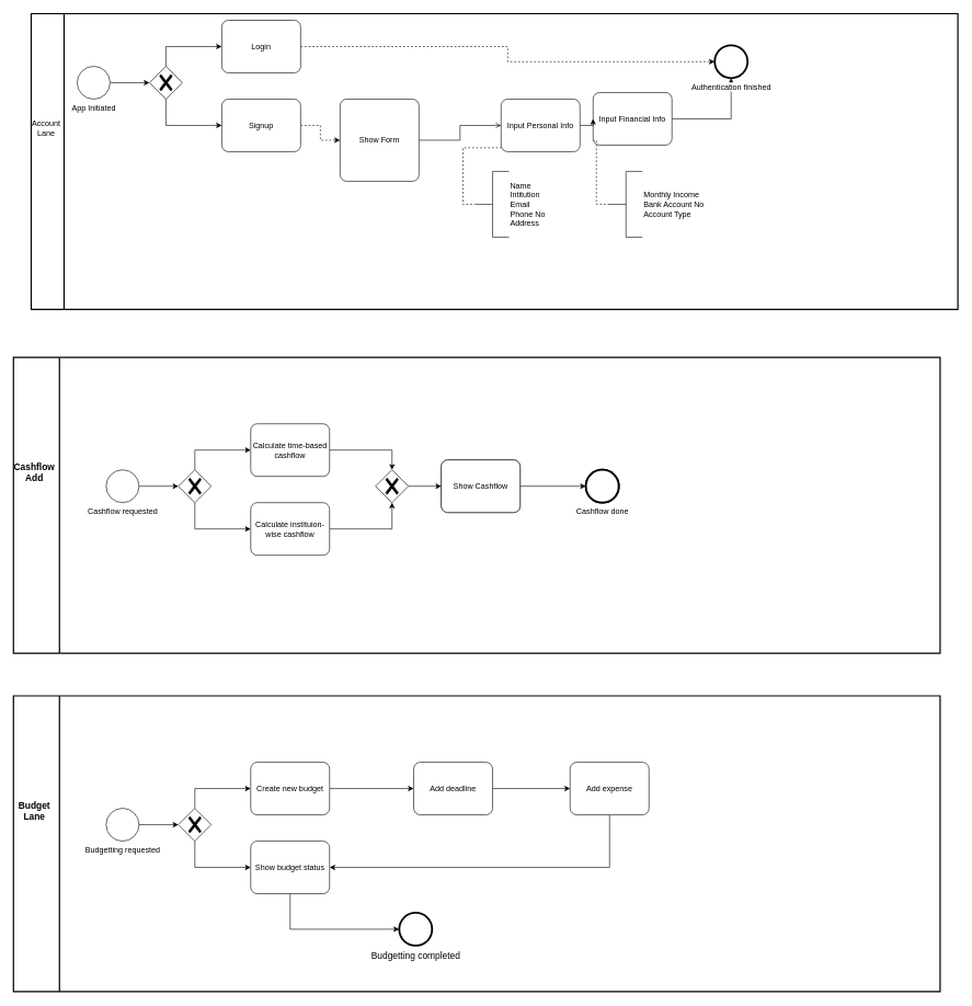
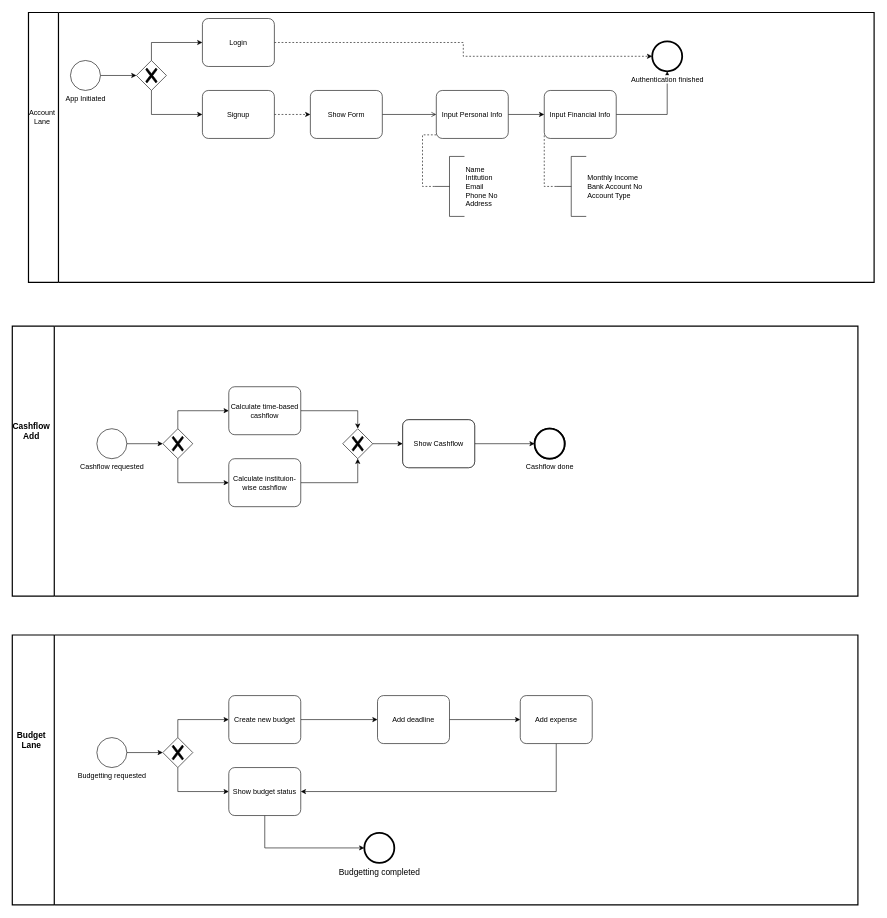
  <mxCell id="0" />
  <mxCell id="1" parent="0" />
  <mxCell id="2" value="" style="swimlane;html=1;startSize=50;fontStyle=0;collapsible=0;horizontal=0;swimlaneLine=1;swimlaneFillColor=#ffffff;strokeWidth=2;" parent="1" vertex="1"><mxGeometry x="47" y="20" width="1410" height="450" as="geometry" /></mxCell>
  <mxCell id="3" style="edgeStyle=orthogonalEdgeStyle;rounded=0;orthogonalLoop=1;jettySize=auto;html=1;exitX=1;exitY=0.5;exitDx=0;exitDy=0;exitPerimeter=0;" parent="2" source="4" target="7" edge="1"><mxGeometry relative="1" as="geometry" /></mxCell>
  <mxCell id="4" value="App Initiated" style="points=[[0.145,0.145,0],[0.5,0,0],[0.855,0.145,0],[1,0.5,0],[0.855,0.855,0],[0.5,1,0],[0.145,0.855,0],[0,0.5,0]];shape=mxgraph.bpmn.event;html=1;verticalLabelPosition=bottom;labelBackgroundColor=#ffffff;verticalAlign=top;align=center;perimeter=ellipsePerimeter;outlineConnect=0;aspect=fixed;outline=standard;symbol=general;" parent="2" vertex="1"><mxGeometry x="70" y="80" width="50" height="50" as="geometry" /></mxCell>
  <mxCell id="5" style="edgeStyle=orthogonalEdgeStyle;rounded=0;orthogonalLoop=1;jettySize=auto;html=1;exitX=0.5;exitY=0;exitDx=0;exitDy=0;exitPerimeter=0;entryX=0;entryY=0.5;entryDx=0;entryDy=0;entryPerimeter=0;" parent="2" source="7" target="9" edge="1"><mxGeometry relative="1" as="geometry" /></mxCell>
  <mxCell id="6" style="edgeStyle=orthogonalEdgeStyle;rounded=0;orthogonalLoop=1;jettySize=auto;html=1;exitX=0.5;exitY=1;exitDx=0;exitDy=0;exitPerimeter=0;" parent="2" source="7" target="11" edge="1"><mxGeometry relative="1" as="geometry" /></mxCell>
  <mxCell id="7" value="" style="points=[[0.25,0.25,0],[0.5,0,0],[0.75,0.25,0],[1,0.5,0],[0.75,0.75,0],[0.5,1,0],[0.25,0.75,0],[0,0.5,0]];shape=mxgraph.bpmn.gateway2;html=1;verticalLabelPosition=bottom;labelBackgroundColor=#ffffff;verticalAlign=top;align=center;perimeter=rhombusPerimeter;outlineConnect=0;outline=none;symbol=none;gwType=exclusive;" parent="2" vertex="1"><mxGeometry x="180" y="80" width="50" height="50" as="geometry" /></mxCell>
  <mxCell id="8" style="edgeStyle=orthogonalEdgeStyle;rounded=0;orthogonalLoop=1;jettySize=auto;html=1;exitX=1;exitY=0.5;exitDx=0;exitDy=0;exitPerimeter=0;entryX=0;entryY=0.5;entryDx=0;entryDy=0;entryPerimeter=0;dashed=1;" edge="1" parent="2" source="9" target="23"><mxGeometry relative="1" as="geometry" /></mxCell>
  <mxCell id="9" value="Login" style="points=[[0.25,0,0],[0.5,0,0],[0.75,0,0],[1,0.25,0],[1,0.5,0],[1,0.75,0],[0.75,1,0],[0.5,1,0],[0.25,1,0],[0,0.75,0],[0,0.5,0],[0,0.25,0]];shape=mxgraph.bpmn.task;whiteSpace=wrap;rectStyle=rounded;size=10;taskMarker=abstract;" parent="2" vertex="1"><mxGeometry x="290" y="10" width="120" height="80" as="geometry" /></mxCell>
  <mxCell id="10" style="edgeStyle=orthogonalEdgeStyle;rounded=0;orthogonalLoop=1;jettySize=auto;html=1;exitX=1;exitY=0.5;exitDx=0;exitDy=0;exitPerimeter=0;entryX=0;entryY=0.5;entryDx=0;entryDy=0;entryPerimeter=0;dashed=1;" parent="2" source="11" target="13" edge="1"><mxGeometry relative="1" as="geometry" /></mxCell>
  <mxCell id="11" value="Signup" style="points=[[0.25,0,0],[0.5,0,0],[0.75,0,0],[1,0.25,0],[1,0.5,0],[1,0.75,0],[0.75,1,0],[0.5,1,0],[0.25,1,0],[0,0.75,0],[0,0.5,0],[0,0.25,0]];shape=mxgraph.bpmn.task;whiteSpace=wrap;rectStyle=rounded;size=10;taskMarker=abstract;" parent="2" vertex="1"><mxGeometry x="290" y="130" width="120" height="80" as="geometry" /></mxCell>
  <mxCell id="12" style="edgeStyle=orthogonalEdgeStyle;rounded=0;orthogonalLoop=1;jettySize=auto;html=1;exitX=1;exitY=0.5;exitDx=0;exitDy=0;exitPerimeter=0;entryX=0;entryY=0.5;entryDx=0;entryDy=0;entryPerimeter=0;endArrow=open;" parent="2" source="13" target="17" edge="1"><mxGeometry relative="1" as="geometry" /></mxCell>
- <mxCell id="13" value="Show Form" style="points=[[0.25,0,0],[0.5,0,0],[0.75,0,0],[1,0.25,0],[1,0.5,0],[1,0.75,0],[0.75,1,0],[0.5,1,0],[0.25,1,0],[0,0.75,0],[0,0.5,0],[0,0.25,0]];shape=mxgraph.bpmn.task;whiteSpace=wrap;rectStyle=rounded;size=10;taskMarker=abstract;" parent="2" vertex="1"><mxGeometry x="470" y="130" width="120" height="125" as="geometry" /></mxCell>
+ <mxCell id="13" value="Show Form" style="points=[[0.25,0,0],[0.5,0,0],[0.75,0,0],[1,0.25,0],[1,0.5,0],[1,0.75,0],[0.75,1,0],[0.5,1,0],[0.25,1,0],[0,0.75,0],[0,0.5,0],[0,0.25,0]];shape=mxgraph.bpmn.task;whiteSpace=wrap;rectStyle=rounded;size=10;taskMarker=abstract;" parent="2" vertex="1"><mxGeometry x="470" y="130" width="120" height="80" as="geometry" /></mxCell>
  <mxCell id="14" style="edgeStyle=orthogonalEdgeStyle;rounded=0;orthogonalLoop=1;jettySize=auto;html=1;exitX=1;exitY=0.5;exitDx=0;exitDy=0;exitPerimeter=0;entryX=0.5;entryY=1;entryDx=0;entryDy=0;entryPerimeter=0;" edge="1" parent="2" source="15" target="23"><mxGeometry relative="1" as="geometry" /></mxCell>
- <mxCell id="15" value="Input Financial Info" style="points=[[0.25,0,0],[0.5,0,0],[0.75,0,0],[1,0.25,0],[1,0.5,0],[1,0.75,0],[0.75,1,0],[0.5,1,0],[0.25,1,0],[0,0.75,0],[0,0.5,0],[0,0.25,0]];shape=mxgraph.bpmn.task;whiteSpace=wrap;rectStyle=rounded;size=10;taskMarker=abstract;" parent="2" vertex="1"><mxGeometry x="855" y="120" width="120" height="80" as="geometry" /></mxCell>
+ <mxCell id="15" value="Input Financial Info" style="points=[[0.25,0,0],[0.5,0,0],[0.75,0,0],[1,0.25,0],[1,0.5,0],[1,0.75,0],[0.75,1,0],[0.5,1,0],[0.25,1,0],[0,0.75,0],[0,0.5,0],[0,0.25,0]];shape=mxgraph.bpmn.task;whiteSpace=wrap;rectStyle=rounded;size=10;taskMarker=abstract;" parent="2" vertex="1"><mxGeometry x="860" y="130" width="120" height="80" as="geometry" /></mxCell>
  <mxCell id="16" style="edgeStyle=orthogonalEdgeStyle;rounded=0;orthogonalLoop=1;jettySize=auto;html=1;exitX=1;exitY=0.5;exitDx=0;exitDy=0;exitPerimeter=0;entryX=0;entryY=0.5;entryDx=0;entryDy=0;entryPerimeter=0;" parent="2" source="17" target="15" edge="1"><mxGeometry relative="1" as="geometry" /></mxCell>
- <mxCell id="17" value="Input Personal Info" style="points=[[0.25,0,0],[0.5,0,0],[0.75,0,0],[1,0.25,0],[1,0.5,0],[1,0.75,0],[0.75,1,0],[0.5,1,0],[0.25,1,0],[0,0.75,0],[0,0.5,0],[0,0.25,0]];shape=mxgraph.bpmn.task;whiteSpace=wrap;rectStyle=rounded;size=10;taskMarker=abstract;" parent="2" vertex="1"><mxGeometry x="715" y="130" width="120" height="80" as="geometry" /></mxCell>
+ <mxCell id="17" value="Input Personal Info" style="points=[[0.25,0,0],[0.5,0,0],[0.75,0,0],[1,0.25,0],[1,0.5,0],[1,0.75,0],[0.75,1,0],[0.5,1,0],[0.25,1,0],[0,0.75,0],[0,0.5,0],[0,0.25,0]];shape=mxgraph.bpmn.task;whiteSpace=wrap;rectStyle=rounded;size=10;taskMarker=abstract;" parent="2" vertex="1"><mxGeometry x="680" y="130" width="120" height="80" as="geometry" /></mxCell>
  <mxCell id="18" style="edgeStyle=orthogonalEdgeStyle;rounded=0;orthogonalLoop=1;jettySize=auto;html=1;exitX=0;exitY=0.5;exitDx=0;exitDy=0;exitPerimeter=0;entryX=0;entryY=0.925;entryDx=0;entryDy=0;entryPerimeter=0;dashed=1;endArrow=none;endFill=0;" parent="2" source="19" target="17" edge="1"><mxGeometry relative="1" as="geometry" /></mxCell>
  <mxCell id="19" value="Name&lt;br&gt;Intitution&lt;br&gt;Email&lt;br&gt;Phone No&lt;br&gt;Address" style="html=1;shape=mxgraph.flowchart.annotation_2;align=left;labelPosition=right;" parent="2" vertex="1"><mxGeometry x="677" y="240" width="50" height="100" as="geometry" /></mxCell>
  <mxCell id="20" style="edgeStyle=orthogonalEdgeStyle;rounded=0;orthogonalLoop=1;jettySize=auto;html=1;exitX=0;exitY=0.5;exitDx=0;exitDy=0;exitPerimeter=0;entryX=0;entryY=0.913;entryDx=0;entryDy=0;entryPerimeter=0;dashed=1;endArrow=none;endFill=0;" parent="2" source="21" target="15" edge="1"><mxGeometry relative="1" as="geometry" /></mxCell>
  <mxCell id="21" value="Monthly Income&lt;br&gt;Bank Account No&lt;br&gt;Account Type" style="html=1;shape=mxgraph.flowchart.annotation_2;align=left;labelPosition=right;" parent="2" vertex="1"><mxGeometry x="880" y="240" width="50" height="100" as="geometry" /></mxCell>
  <mxCell id="22" value="Account Lane" style="text;html=1;strokeColor=none;fillColor=none;align=center;verticalAlign=middle;whiteSpace=wrap;rounded=0;" parent="2" vertex="1"><mxGeometry x="-7" y="160" width="60" height="30" as="geometry" /></mxCell>
  <mxCell id="23" value="Authentication finished" style="points=[[0.145,0.145,0],[0.5,0,0],[0.855,0.145,0],[1,0.5,0],[0.855,0.855,0],[0.5,1,0],[0.145,0.855,0],[0,0.5,0]];shape=mxgraph.bpmn.event;html=1;verticalLabelPosition=bottom;labelBackgroundColor=#ffffff;verticalAlign=top;align=center;perimeter=ellipsePerimeter;outlineConnect=0;aspect=fixed;outline=end;symbol=terminate2;" vertex="1" parent="2"><mxGeometry x="1040" y="48" width="50" height="50" as="geometry" /></mxCell>
  <mxCell id="24" value="" style="swimlane;html=1;startSize=70;fontStyle=0;collapsible=0;horizontal=0;swimlaneLine=1;swimlaneFillColor=#ffffff;strokeWidth=2;" parent="1" vertex="1"><mxGeometry x="20" y="543" width="1410" height="450" as="geometry" /></mxCell>
  <mxCell id="25" style="edgeStyle=orthogonalEdgeStyle;rounded=0;orthogonalLoop=1;jettySize=auto;html=1;exitX=1;exitY=0.5;exitDx=0;exitDy=0;exitPerimeter=0;" parent="24" source="26" target="29" edge="1"><mxGeometry relative="1" as="geometry" /></mxCell>
  <mxCell id="26" value="Cashflow requested" style="points=[[0.145,0.145,0],[0.5,0,0],[0.855,0.145,0],[1,0.5,0],[0.855,0.855,0],[0.5,1,0],[0.145,0.855,0],[0,0.5,0]];shape=mxgraph.bpmn.event;html=1;verticalLabelPosition=bottom;labelBackgroundColor=#ffffff;verticalAlign=top;align=center;perimeter=ellipsePerimeter;outlineConnect=0;aspect=fixed;outline=standard;symbol=general;" parent="24" vertex="1"><mxGeometry x="141" y="171" width="50" height="50" as="geometry" /></mxCell>
  <mxCell id="27" style="edgeStyle=orthogonalEdgeStyle;rounded=0;orthogonalLoop=1;jettySize=auto;html=1;exitX=0.5;exitY=0;exitDx=0;exitDy=0;exitPerimeter=0;entryX=0;entryY=0.5;entryDx=0;entryDy=0;entryPerimeter=0;" parent="24" source="29" target="31" edge="1"><mxGeometry relative="1" as="geometry" /></mxCell>
  <mxCell id="28" style="edgeStyle=orthogonalEdgeStyle;rounded=0;orthogonalLoop=1;jettySize=auto;html=1;exitX=0.5;exitY=1;exitDx=0;exitDy=0;exitPerimeter=0;" parent="24" source="29" target="33" edge="1"><mxGeometry relative="1" as="geometry" /></mxCell>
  <mxCell id="29" value="" style="points=[[0.25,0.25,0],[0.5,0,0],[0.75,0.25,0],[1,0.5,0],[0.75,0.75,0],[0.5,1,0],[0.25,0.75,0],[0,0.5,0]];shape=mxgraph.bpmn.gateway2;html=1;verticalLabelPosition=bottom;labelBackgroundColor=#ffffff;verticalAlign=top;align=center;perimeter=rhombusPerimeter;outlineConnect=0;outline=none;symbol=none;gwType=exclusive;" parent="24" vertex="1"><mxGeometry x="251" y="171" width="50" height="50" as="geometry" /></mxCell>
  <mxCell id="30" style="edgeStyle=orthogonalEdgeStyle;rounded=0;orthogonalLoop=1;jettySize=auto;html=1;exitX=1;exitY=0.5;exitDx=0;exitDy=0;exitPerimeter=0;entryX=0.5;entryY=0;entryDx=0;entryDy=0;entryPerimeter=0;" parent="24" source="31" target="36" edge="1"><mxGeometry relative="1" as="geometry" /></mxCell>
  <mxCell id="31" value="Calculate time-based cashflow" style="points=[[0.25,0,0],[0.5,0,0],[0.75,0,0],[1,0.25,0],[1,0.5,0],[1,0.75,0],[0.75,1,0],[0.5,1,0],[0.25,1,0],[0,0.75,0],[0,0.5,0],[0,0.25,0]];shape=mxgraph.bpmn.task;whiteSpace=wrap;rectStyle=rounded;size=10;taskMarker=abstract;" parent="24" vertex="1"><mxGeometry x="361" y="101" width="120" height="80" as="geometry" /></mxCell>
  <mxCell id="32" style="edgeStyle=orthogonalEdgeStyle;rounded=0;orthogonalLoop=1;jettySize=auto;html=1;exitX=1;exitY=0.5;exitDx=0;exitDy=0;exitPerimeter=0;entryX=0.5;entryY=1;entryDx=0;entryDy=0;entryPerimeter=0;" parent="24" source="33" target="36" edge="1"><mxGeometry relative="1" as="geometry" /></mxCell>
  <mxCell id="33" value="Calculate instituion-wise cashflow" style="points=[[0.25,0,0],[0.5,0,0],[0.75,0,0],[1,0.25,0],[1,0.5,0],[1,0.75,0],[0.75,1,0],[0.5,1,0],[0.25,1,0],[0,0.75,0],[0,0.5,0],[0,0.25,0]];shape=mxgraph.bpmn.task;whiteSpace=wrap;rectStyle=rounded;size=10;taskMarker=abstract;" parent="24" vertex="1"><mxGeometry x="361" y="221" width="120" height="80" as="geometry" /></mxCell>
  <mxCell id="34" value="Cashflow Add" style="text;html=1;strokeColor=none;fillColor=none;align=center;verticalAlign=middle;whiteSpace=wrap;rounded=0;fontStyle=1;fontSize=14;" parent="24" vertex="1"><mxGeometry x="2" y="160" width="60" height="30" as="geometry" /></mxCell>
  <mxCell id="35" style="edgeStyle=orthogonalEdgeStyle;rounded=0;orthogonalLoop=1;jettySize=auto;html=1;exitX=1;exitY=0.5;exitDx=0;exitDy=0;exitPerimeter=0;entryX=0;entryY=0.5;entryDx=0;entryDy=0;entryPerimeter=0;" parent="24" source="36" target="38" edge="1"><mxGeometry relative="1" as="geometry" /></mxCell>
  <mxCell id="36" value="" style="points=[[0.25,0.25,0],[0.5,0,0],[0.75,0.25,0],[1,0.5,0],[0.75,0.75,0],[0.5,1,0],[0.25,0.75,0],[0,0.5,0]];shape=mxgraph.bpmn.gateway2;html=1;verticalLabelPosition=bottom;labelBackgroundColor=#ffffff;verticalAlign=top;align=center;perimeter=rhombusPerimeter;outlineConnect=0;outline=none;symbol=none;gwType=exclusive;" parent="24" vertex="1"><mxGeometry x="551" y="171" width="50" height="50" as="geometry" /></mxCell>
  <mxCell id="37" style="edgeStyle=orthogonalEdgeStyle;rounded=0;orthogonalLoop=1;jettySize=auto;html=1;exitX=1;exitY=0.5;exitDx=0;exitDy=0;exitPerimeter=0;entryX=0;entryY=0.5;entryDx=0;entryDy=0;entryPerimeter=0;" parent="24" source="38" target="39" edge="1"><mxGeometry relative="1" as="geometry" /></mxCell>
  <mxCell id="38" value="Show Cashflow" style="points=[[0.25,0,0],[0.5,0,0],[0.75,0,0],[1,0.25,0],[1,0.5,0],[1,0.75,0],[0.75,1,0],[0.5,1,0],[0.25,1,0],[0,0.75,0],[0,0.5,0],[0,0.25,0]];shape=mxgraph.bpmn.task;whiteSpace=wrap;rectStyle=rounded;size=10;taskMarker=abstract;" parent="24" vertex="1"><mxGeometry x="651" y="156" width="120" height="80" as="geometry" /></mxCell>
  <mxCell id="39" value="" style="points=[[0.145,0.145,0],[0.5,0,0],[0.855,0.145,0],[1,0.5,0],[0.855,0.855,0],[0.5,1,0],[0.145,0.855,0],[0,0.5,0]];shape=mxgraph.bpmn.event;html=1;verticalLabelPosition=bottom;labelBackgroundColor=#ffffff;verticalAlign=top;align=center;perimeter=ellipsePerimeter;outlineConnect=0;aspect=fixed;outline=end;symbol=terminate2;" parent="24" vertex="1"><mxGeometry x="871" y="171" width="50" height="50" as="geometry" /></mxCell>
  <mxCell id="40" value="Show Cashflow" style="points=[[0.25,0,0],[0.5,0,0],[0.75,0,0],[1,0.25,0],[1,0.5,0],[1,0.75,0],[0.75,1,0],[0.5,1,0],[0.25,1,0],[0,0.75,0],[0,0.5,0],[0,0.25,0]];shape=mxgraph.bpmn.task;whiteSpace=wrap;rectStyle=rounded;size=10;taskMarker=abstract;" parent="24" vertex="1"><mxGeometry x="651" y="156" width="120" height="80" as="geometry" /></mxCell>
  <mxCell id="41" value="Cashflow done" style="points=[[0.145,0.145,0],[0.5,0,0],[0.855,0.145,0],[1,0.5,0],[0.855,0.855,0],[0.5,1,0],[0.145,0.855,0],[0,0.5,0]];shape=mxgraph.bpmn.event;html=1;verticalLabelPosition=bottom;labelBackgroundColor=#ffffff;verticalAlign=top;align=center;perimeter=ellipsePerimeter;outlineConnect=0;aspect=fixed;outline=end;symbol=terminate2;" parent="24" vertex="1"><mxGeometry x="871" y="171" width="50" height="50" as="geometry" /></mxCell>
  <mxCell id="42" value="" style="swimlane;html=1;startSize=70;fontStyle=0;collapsible=0;horizontal=0;swimlaneLine=1;swimlaneFillColor=#ffffff;strokeWidth=2;" parent="1" vertex="1"><mxGeometry x="20" y="1058" width="1410" height="450" as="geometry" /></mxCell>
  <mxCell id="43" style="edgeStyle=orthogonalEdgeStyle;rounded=0;orthogonalLoop=1;jettySize=auto;html=1;exitX=1;exitY=0.5;exitDx=0;exitDy=0;exitPerimeter=0;" parent="42" source="44" target="47" edge="1"><mxGeometry relative="1" as="geometry" /></mxCell>
  <mxCell id="44" value="Budgetting requested" style="points=[[0.145,0.145,0],[0.5,0,0],[0.855,0.145,0],[1,0.5,0],[0.855,0.855,0],[0.5,1,0],[0.145,0.855,0],[0,0.5,0]];shape=mxgraph.bpmn.event;html=1;verticalLabelPosition=bottom;labelBackgroundColor=#ffffff;verticalAlign=top;align=center;perimeter=ellipsePerimeter;outlineConnect=0;aspect=fixed;outline=standard;symbol=general;" parent="42" vertex="1"><mxGeometry x="141" y="171" width="50" height="50" as="geometry" /></mxCell>
  <mxCell id="45" style="edgeStyle=orthogonalEdgeStyle;rounded=0;orthogonalLoop=1;jettySize=auto;html=1;exitX=0.5;exitY=0;exitDx=0;exitDy=0;exitPerimeter=0;entryX=0;entryY=0.5;entryDx=0;entryDy=0;entryPerimeter=0;" parent="42" source="47" target="49" edge="1"><mxGeometry relative="1" as="geometry" /></mxCell>
  <mxCell id="46" style="edgeStyle=orthogonalEdgeStyle;rounded=0;orthogonalLoop=1;jettySize=auto;html=1;exitX=0.5;exitY=1;exitDx=0;exitDy=0;exitPerimeter=0;" parent="42" source="47" target="51" edge="1"><mxGeometry relative="1" as="geometry" /></mxCell>
  <mxCell id="47" value="" style="points=[[0.25,0.25,0],[0.5,0,0],[0.75,0.25,0],[1,0.5,0],[0.75,0.75,0],[0.5,1,0],[0.25,0.75,0],[0,0.5,0]];shape=mxgraph.bpmn.gateway2;html=1;verticalLabelPosition=bottom;labelBackgroundColor=#ffffff;verticalAlign=top;align=center;perimeter=rhombusPerimeter;outlineConnect=0;outline=none;symbol=none;gwType=exclusive;" parent="42" vertex="1"><mxGeometry x="251" y="171" width="50" height="50" as="geometry" /></mxCell>
  <mxCell id="48" style="edgeStyle=orthogonalEdgeStyle;rounded=0;orthogonalLoop=1;jettySize=auto;html=1;exitX=1;exitY=0.5;exitDx=0;exitDy=0;exitPerimeter=0;entryX=0;entryY=0.5;entryDx=0;entryDy=0;entryPerimeter=0;fontSize=14;" parent="42" source="49" target="54" edge="1"><mxGeometry relative="1" as="geometry" /></mxCell>
  <mxCell id="49" value="Create new budget" style="points=[[0.25,0,0],[0.5,0,0],[0.75,0,0],[1,0.25,0],[1,0.5,0],[1,0.75,0],[0.75,1,0],[0.5,1,0],[0.25,1,0],[0,0.75,0],[0,0.5,0],[0,0.25,0]];shape=mxgraph.bpmn.task;whiteSpace=wrap;rectStyle=rounded;size=10;taskMarker=abstract;" parent="42" vertex="1"><mxGeometry x="361" y="101" width="120" height="80" as="geometry" /></mxCell>
  <mxCell id="50" style="edgeStyle=orthogonalEdgeStyle;rounded=0;orthogonalLoop=1;jettySize=auto;html=1;exitX=0.5;exitY=1;exitDx=0;exitDy=0;exitPerimeter=0;entryX=0;entryY=0.5;entryDx=0;entryDy=0;entryPerimeter=0;fontSize=14;" parent="42" source="51" target="57" edge="1"><mxGeometry relative="1" as="geometry" /></mxCell>
  <mxCell id="51" value="Show budget status" style="points=[[0.25,0,0],[0.5,0,0],[0.75,0,0],[1,0.25,0],[1,0.5,0],[1,0.75,0],[0.75,1,0],[0.5,1,0],[0.25,1,0],[0,0.75,0],[0,0.5,0],[0,0.25,0]];shape=mxgraph.bpmn.task;whiteSpace=wrap;rectStyle=rounded;size=10;taskMarker=abstract;" parent="42" vertex="1"><mxGeometry x="361" y="221" width="120" height="80" as="geometry" /></mxCell>
  <mxCell id="52" value="Budget&lt;br&gt;Lane" style="text;html=1;strokeColor=none;fillColor=none;align=center;verticalAlign=middle;whiteSpace=wrap;rounded=0;fontStyle=1;fontSize=14;" parent="42" vertex="1"><mxGeometry x="2" y="160" width="60" height="30" as="geometry" /></mxCell>
  <mxCell id="53" style="edgeStyle=orthogonalEdgeStyle;rounded=0;orthogonalLoop=1;jettySize=auto;html=1;exitX=1;exitY=0.5;exitDx=0;exitDy=0;exitPerimeter=0;entryX=0;entryY=0.5;entryDx=0;entryDy=0;entryPerimeter=0;fontSize=14;" parent="42" source="54" target="56" edge="1"><mxGeometry relative="1" as="geometry" /></mxCell>
  <mxCell id="54" value="Add deadline" style="points=[[0.25,0,0],[0.5,0,0],[0.75,0,0],[1,0.25,0],[1,0.5,0],[1,0.75,0],[0.75,1,0],[0.5,1,0],[0.25,1,0],[0,0.75,0],[0,0.5,0],[0,0.25,0]];shape=mxgraph.bpmn.task;whiteSpace=wrap;rectStyle=rounded;size=10;taskMarker=abstract;" parent="42" vertex="1"><mxGeometry x="609" y="101" width="120" height="80" as="geometry" /></mxCell>
  <mxCell id="55" style="edgeStyle=orthogonalEdgeStyle;rounded=0;orthogonalLoop=1;jettySize=auto;html=1;exitX=0.5;exitY=1;exitDx=0;exitDy=0;exitPerimeter=0;entryX=1;entryY=0.5;entryDx=0;entryDy=0;entryPerimeter=0;fontSize=14;" parent="42" source="56" target="51" edge="1"><mxGeometry relative="1" as="geometry" /></mxCell>
  <mxCell id="56" value="Add expense" style="points=[[0.25,0,0],[0.5,0,0],[0.75,0,0],[1,0.25,0],[1,0.5,0],[1,0.75,0],[0.75,1,0],[0.5,1,0],[0.25,1,0],[0,0.75,0],[0,0.5,0],[0,0.25,0]];shape=mxgraph.bpmn.task;whiteSpace=wrap;rectStyle=rounded;size=10;taskMarker=abstract;" parent="42" vertex="1"><mxGeometry x="847" y="101" width="120" height="80" as="geometry" /></mxCell>
  <mxCell id="57" value="Budgetting completed" style="points=[[0.145,0.145,0],[0.5,0,0],[0.855,0.145,0],[1,0.5,0],[0.855,0.855,0],[0.5,1,0],[0.145,0.855,0],[0,0.5,0]];shape=mxgraph.bpmn.event;html=1;verticalLabelPosition=bottom;labelBackgroundColor=#ffffff;verticalAlign=top;align=center;perimeter=ellipsePerimeter;outlineConnect=0;aspect=fixed;outline=end;symbol=terminate2;fontSize=14;" parent="42" vertex="1"><mxGeometry x="587" y="330" width="50" height="50" as="geometry" /></mxCell>
